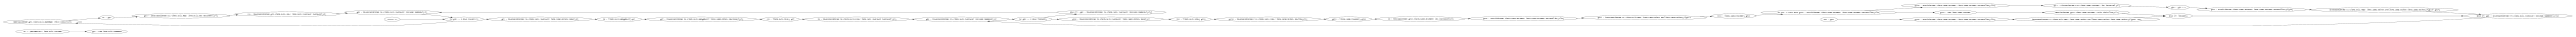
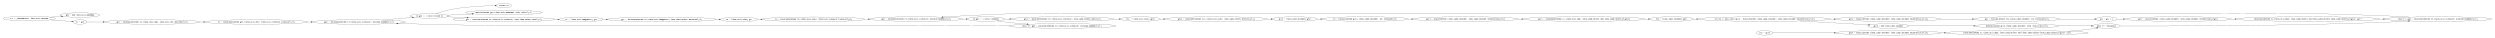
  digraph {
    fontname="Courier Prime"
    rankdir=LR
    node [fontname="Courier Prime"]
    edge [fontname="Courier Prime"]
    n1 [label="r2 := @parameter0: java.util.Integer"]
    "$r0 = new java.util.HashMap"
    "specialinvoke $r0.<java.util.HashMap: void <init>()>()"
    "r1 = $r0"
    "$r3 = interfaceinvoke r2.<java.util.Map: java.util.Set entrySet()>()"
    "r4 = interfaceinvoke $r3.<java.util.Set: java.util.Iterator iterator()>()"
    "$z0 = interfaceinvoke r4.<java.util.Iterator: boolean hasNext()>()"
    "if $z0 == 0 goto return r1"
    "$r5 = interfaceinvoke r4.<java.util.Iterator: java.lang.Object next()>()"
    n10 [label="return r6"]
    "r6 = (java.util.Map$Entry) $r5"
    "$r7 = interfaceinvoke r6.<java.util.Map$Entry: java.lang.Object getValue()>()"
    "r8 = (java.util.List) $r7"
    "r9 = interfaceinvoke r8.<java.util.List: java.util.Iterator iterator()>()"
    "$z1 = interfaceinvoke r9.<java.util.Iterator: boolean hasNext()>()"
    "if $z1 == 0 goto (branch)"
    "$r10 = interfaceinvoke r9.<java.util.Iterator: java.lang.Object next()>()"
    "goto [?= $z0 = interfaceinvoke r4.<java.util.Iterator: boolean hasNext()>()]"
    "r11 = (java.util.List) $r10"
    "$r12 = interfaceinvoke r11.<java.util.List: java.lang.Object get(int)>(1)"
    "$r13 = (java.lang.Integer) $r12"
    "i0 = virtualinvoke $r13.<java.lang.Integer: int intValue()>()"
    "$r14 = staticinvoke <java.lang.Integer: java.lang.Integer valueOf(int)>(i0)"
    "$r15 = interfaceinvoke r1.<java.util.Map: java.lang.Object get(java.lang.Object)>($r14)"
    "r22 = (java.lang.Integer) $r15"
    "if r22 != null goto $r16 = staticinvoke <java.lang.Integer: java.lang.Integer valueOf(int)>(i0)"
    "$r19 = new java.lang.Integer"
    "$r16 = staticinvoke <java.lang.Integer: java.lang.Integer valueOf(int)>(i0)"
    "specialinvoke $r19.<java.lang.Integer: void <init>(int)>(1)"
    "$i1 = virtualinvoke r22.<java.lang.Integer: int intValue()>()"
    "goto [?= (branch)]"
    "r23 = $r19"
    "$r20 = staticinvoke <java.lang.Integer: java.lang.Integer valueOf(int)>(i0)"
    "interfaceinvoke r1.<java.util.Map: java.lang.Object put(java.lang.Object,java.lang.Object)>($r20, r23)"
    "goto [?= $z1 = interfaceinvoke r9.<java.util.Iterator: boolean hasNext()>()]"
    "$i2 = $i1 + 1"
    "$r17 = staticinvoke <java.lang.Integer: java.lang.Integer valueOf(int)>($i2)"
    "interfaceinvoke r1.<java.util.Map: java.lang.Object put(java.lang.Object,java.lang.Object)>($r16, $r17)"
    n1 -> "$r0 = new java.util.HashMap"
-   "specialinvoke $r0.<java.util.HashMap: void <init>()>()" -> "r1 = $r0"
+   n1 -> "r1 = $r0"
    "r1 = $r0" -> "$r3 = interfaceinvoke r2.<java.util.Map: java.util.Set entrySet()>()"
    "$r3 = interfaceinvoke r2.<java.util.Map: java.util.Set entrySet()>()" -> "r4 = interfaceinvoke $r3.<java.util.Set: java.util.Iterator iterator()>()"
    "r4 = interfaceinvoke $r3.<java.util.Set: java.util.Iterator iterator()>()" -> "$z0 = interfaceinvoke r4.<java.util.Iterator: boolean hasNext()>()"
    "$z0 = interfaceinvoke r4.<java.util.Iterator: boolean hasNext()>()" -> "if $z0 == 0 goto return r1"
    "if $z0 == 0 goto return r1" -> "specialinvoke $r0.<java.util.HashMap: void <init>()>()"
    "if $z0 == 0 goto return r1" -> "$r5 = interfaceinvoke r4.<java.util.Iterator: java.lang.Object next()>()"
-   n10 -> "if $z0 == 0 goto return r1"
+   "if $z0 == 0 goto return r1" -> n10
    "$r5 = interfaceinvoke r4.<java.util.Iterator: java.lang.Object next()>()" -> "r6 = (java.util.Map$Entry) $r5"
    "r6 = (java.util.Map$Entry) $r5" -> "$r7 = interfaceinvoke r6.<java.util.Map$Entry: java.lang.Object getValue()>()"
    "$r7 = interfaceinvoke r6.<java.util.Map$Entry: java.lang.Object getValue()>()" -> "r8 = (java.util.List) $r7"
    "r8 = (java.util.List) $r7" -> "r9 = interfaceinvoke r8.<java.util.List: java.util.Iterator iterator()>()"
    "r9 = interfaceinvoke r8.<java.util.List: java.util.Iterator iterator()>()" -> "$z1 = interfaceinvoke r9.<java.util.Iterator: boolean hasNext()>()"
    "$z1 = interfaceinvoke r9.<java.util.Iterator: boolean hasNext()>()" -> "if $z1 == 0 goto (branch)"
    "if $z1 == 0 goto (branch)" -> "$r10 = interfaceinvoke r9.<java.util.Iterator: java.lang.Object next()>()"
    "if $z1 == 0 goto (branch)" -> "goto [?= $z0 = interfaceinvoke r4.<java.util.Iterator: boolean hasNext()>()]"
    "$r10 = interfaceinvoke r9.<java.util.Iterator: java.lang.Object next()>()" -> "r11 = (java.util.List) $r10"
    "goto [?= $z0 = interfaceinvoke r4.<java.util.Iterator: boolean hasNext()>()]" -> "$z0 = interfaceinvoke r4.<java.util.Iterator: boolean hasNext()>()"
    "r11 = (java.util.List) $r10" -> "$r12 = interfaceinvoke r11.<java.util.List: java.lang.Object get(int)>(1)"
    "$r12 = interfaceinvoke r11.<java.util.List: java.lang.Object get(int)>(1)" -> "$r13 = (java.lang.Integer) $r12"
    "$r13 = (java.lang.Integer) $r12" -> "i0 = virtualinvoke $r13.<java.lang.Integer: int intValue()>()"
    "i0 = virtualinvoke $r13.<java.lang.Integer: int intValue()>()" -> "$r14 = staticinvoke <java.lang.Integer: java.lang.Integer valueOf(int)>(i0)"
    "$r14 = staticinvoke <java.lang.Integer: java.lang.Integer valueOf(int)>(i0)" -> "$r15 = interfaceinvoke r1.<java.util.Map: java.lang.Object get(java.lang.Object)>($r14)"
    "$r15 = interfaceinvoke r1.<java.util.Map: java.lang.Object get(java.lang.Object)>($r14)" -> "r22 = (java.lang.Integer) $r15"
    "r22 = (java.lang.Integer) $r15" -> "if r22 != null goto $r16 = staticinvoke <java.lang.Integer: java.lang.Integer valueOf(int)>(i0)"
    "if r22 != null goto $r16 = staticinvoke <java.lang.Integer: java.lang.Integer valueOf(int)>(i0)" -> "$r19 = new java.lang.Integer"
    "if r22 != null goto $r16 = staticinvoke <java.lang.Integer: java.lang.Integer valueOf(int)>(i0)" -> "$r16 = staticinvoke <java.lang.Integer: java.lang.Integer valueOf(int)>(i0)"
    "$r19 = new java.lang.Integer" -> "specialinvoke $r19.<java.lang.Integer: void <init>(int)>(1)"
    "$r16 = staticinvoke <java.lang.Integer: java.lang.Integer valueOf(int)>(i0)" -> "$i1 = virtualinvoke r22.<java.lang.Integer: int intValue()>()"
    "specialinvoke $r19.<java.lang.Integer: void <init>(int)>(1)" -> "goto [?= (branch)]"
    "$i1 = virtualinvoke r22.<java.lang.Integer: int intValue()>()" -> "$i2 = $i1 + 1"
    "goto [?= (branch)]" -> "goto [?= $z1 = interfaceinvoke r9.<java.util.Iterator: boolean hasNext()>()]"
    "r23 = $r19" -> "$r20 = staticinvoke <java.lang.Integer: java.lang.Integer valueOf(int)>(i0)"
    "$r20 = staticinvoke <java.lang.Integer: java.lang.Integer valueOf(int)>(i0)" -> "interfaceinvoke r1.<java.util.Map: java.lang.Object put(java.lang.Object,java.lang.Object)>($r20, r23)"
    "interfaceinvoke r1.<java.util.Map: java.lang.Object put(java.lang.Object,java.lang.Object)>($r20, r23)" -> "goto [?= (branch)]"
    "goto [?= $z1 = interfaceinvoke r9.<java.util.Iterator: boolean hasNext()>()]" -> "$z1 = interfaceinvoke r9.<java.util.Iterator: boolean hasNext()>()"
    "$i2 = $i1 + 1" -> "$r17 = staticinvoke <java.lang.Integer: java.lang.Integer valueOf(int)>($i2)"
    "$r17 = staticinvoke <java.lang.Integer: java.lang.Integer valueOf(int)>($i2)" -> "interfaceinvoke r1.<java.util.Map: java.lang.Object put(java.lang.Object,java.lang.Object)>($r16, $r17)"
    "interfaceinvoke r1.<java.util.Map: java.lang.Object put(java.lang.Object,java.lang.Object)>($r16, $r17)" -> "goto [?= $z1 = interfaceinvoke r9.<java.util.Iterator: boolean hasNext()>()]"
  }
